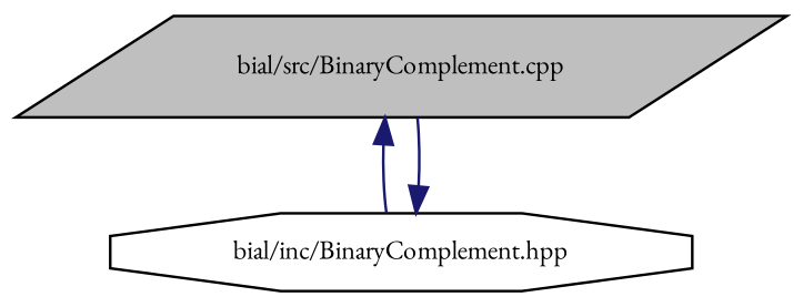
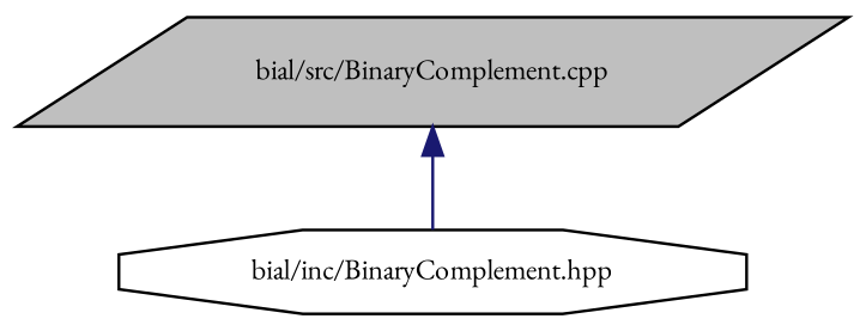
  digraph {
    fontname="EB Garamond"
    node [color=black fontname="EB Garamond" fontsize=10 style=filled]
    edge [color=midnightblue dir=back fontname="EB Garamond" fontsize=10 labelfontname=Helvetica labelfontsize=10 style=solid]
    n1 [fillcolor=grey75 fontcolor=black height=0.2 label="bial/src/BinaryComplement.cpp" shape=parallelogram width=0.4]
    n2 [fillcolor=white height=0.2 label="bial/inc/BinaryComplement.hpp" shape=octagon width=0.4]
    n1 -> n2
-   n2 -> n1
  }
